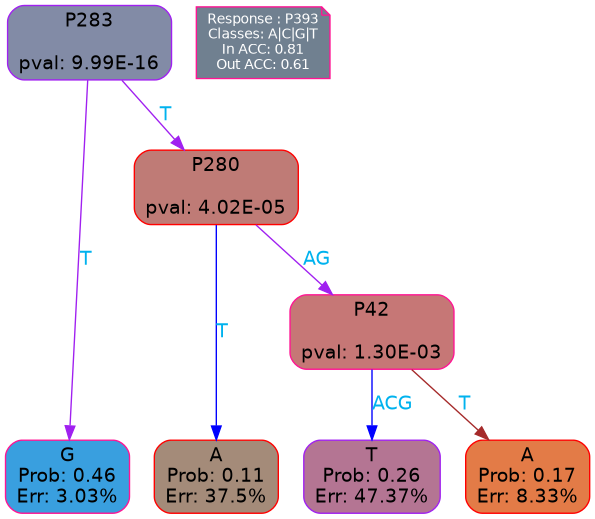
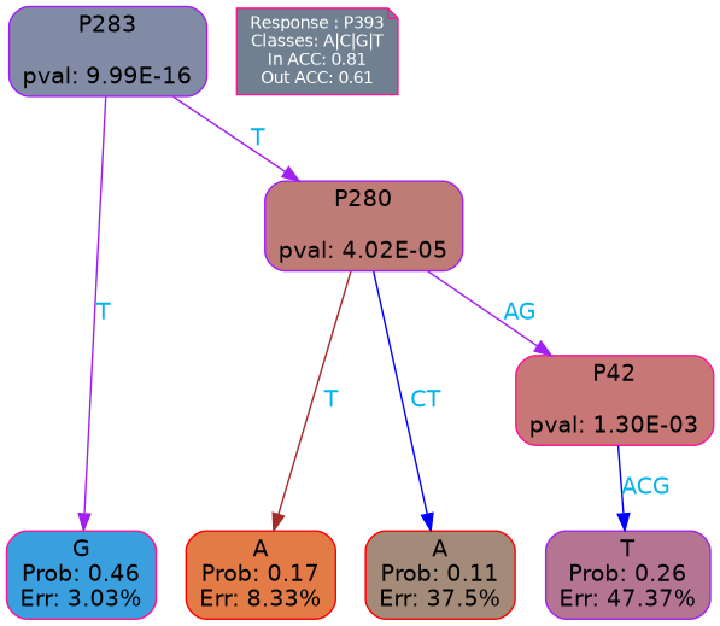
  digraph {
    ranksep=equally
    splines=polylines
    node [color=red fontname=helvetica shape=box style="filled, rounded"]
    edge [color=purple fontcolor=deepskyblue2 fontname=helvetica]
    n1 [color=purple fillcolor="#b47593" label="T\nProb: 0.26\nErr: 47.37%"]
    n2 [fillcolor="#e37b47" label="A\nProb: 0.17\nErr: 8.33%"]
    n3 [fillcolor="#a48b79" label="A\nProb: 0.11\nErr: 37.5%"]
    n4 [color=deeppink fillcolor="#399fdf" label="G\nProb: 0.46\nErr: 3.03%"]
    n5 [align=left color=deeppink fillcolor=slategray fontcolor=white fontsize=10 label="Response : P393\nClasses: A|C|G|T\nIn ACC: 0.81\nOut ACC: 0.61\n" shape=note style=filled]
    n6 [color=purple fillcolor="#828ba6" label="P283\n\npval: 9.99E-16"]
-   n7 [fillcolor="#bf7b76" label="P280\n\npval: 4.02E-05"]
+   n7 [color=purple fillcolor="#bf7b76" label="P280\n\npval: 4.02E-05"]
    n8 [color=deeppink fillcolor="#c67776" label="P42\n\npval: 1.30E-03"]
    subgraph sub_1 {
      rank=same
      n1
      n2
      n3
      n4
    }
    subgraph sub_2 {
      rank=same
      n5
      n6
    }
    n6 -> n4 [label=T]
    n6 -> n7 [label=T]
-   n7 -> n3 [color=blue label=T]
+   n7 -> n3 [color=blue label=CT]
    n7 -> n8 [label=AG]
    n8 -> n1 [color=blue label=ACG]
-   n8 -> n2 [color=brown label=T]
+   n7 -> n2 [color=brown label=T]
  }
